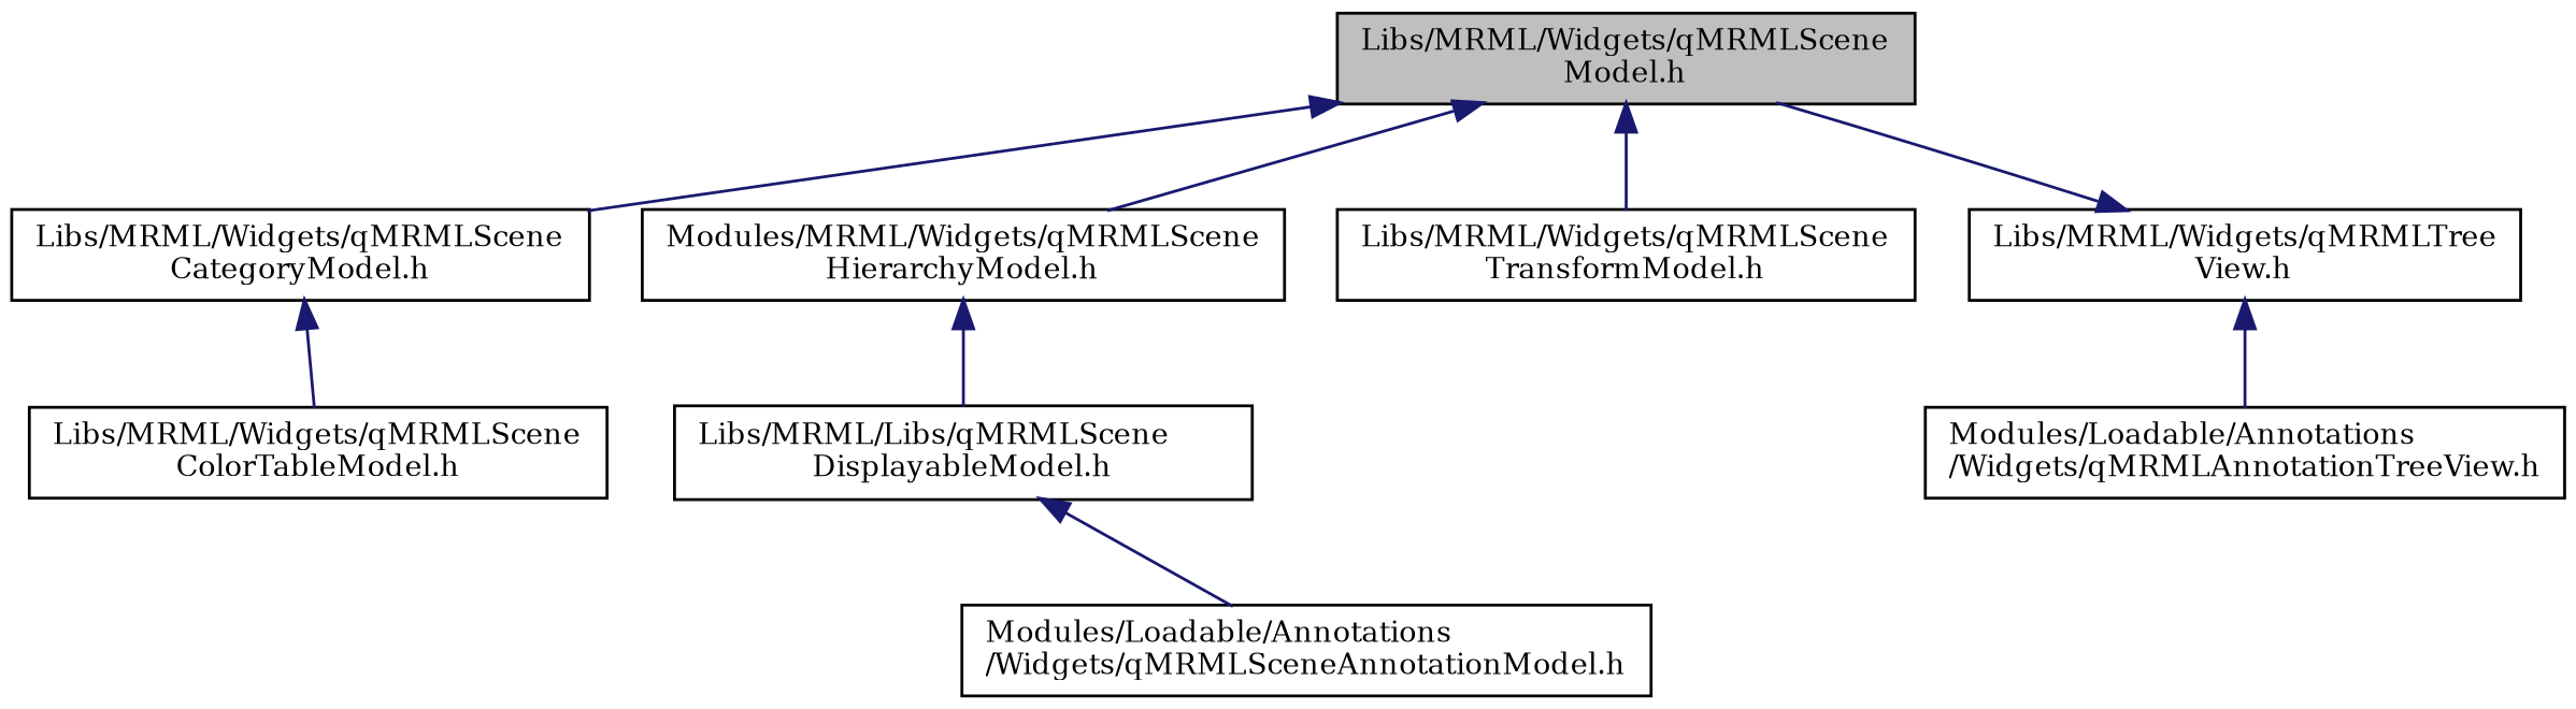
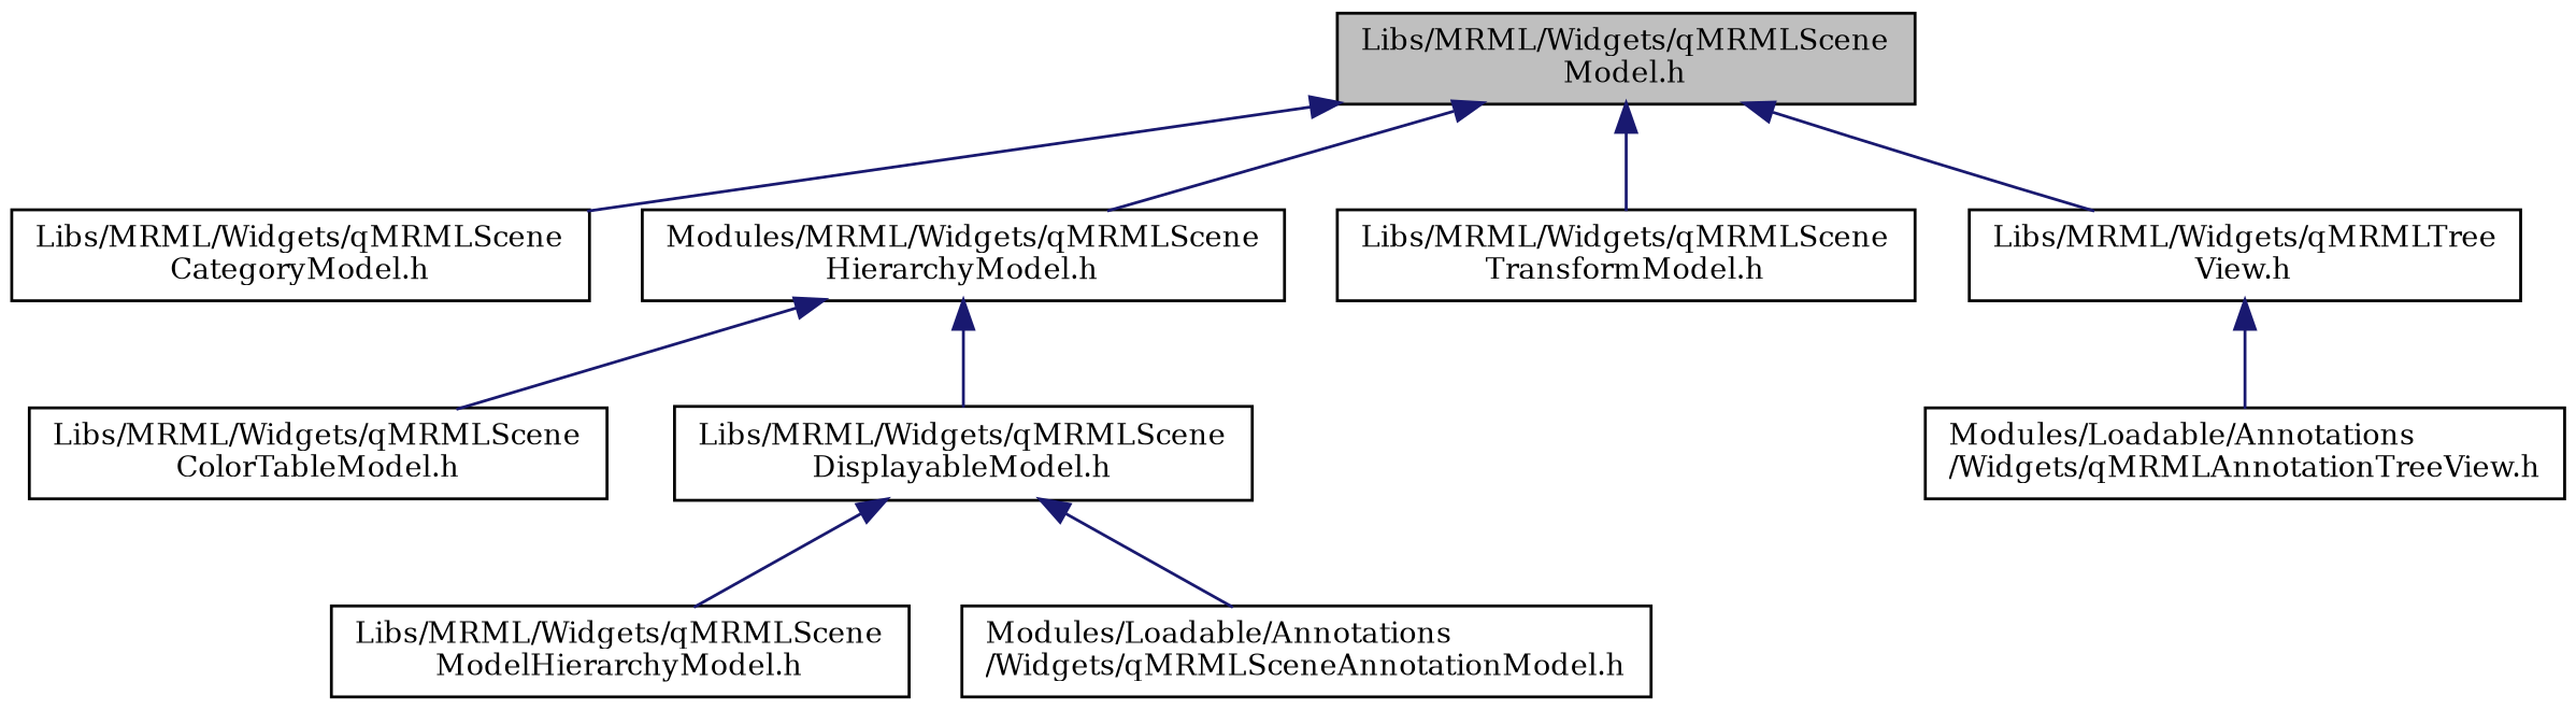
  digraph {
    fontname="DejaVu Serif"
    node [color=black fontname="DejaVu Serif" fontsize=10 shape=record]
    edge [color=midnightblue dir=back fontname="DejaVu Serif" fontsize=10 labelfontname=Helvetica labelfontsize=10 style=solid]
    n1 [fillcolor=grey75 fontcolor=black height=0.2 label="Libs/MRML/Widgets/qMRMLScene\lModel.h" style=filled width=0.4]
    n2 [height=0.2 label="Libs/MRML/Widgets/qMRMLScene\lCategoryModel.h" width=0.4]
    n3 [height=0.2 label="Modules/MRML/Widgets/qMRMLScene\lHierarchyModel.h" width=0.4]
    n4 [height=0.2 label="Libs/MRML/Widgets/qMRMLScene\lTransformModel.h" width=0.4]
    n5 [height=0.2 label="Libs/MRML/Widgets/qMRMLTree\lView.h" width=0.4]
    n6 [height=0.2 label="Libs/MRML/Widgets/qMRMLScene\lColorTableModel.h" width=0.4]
-   n7 [height=0.2 label="Libs/MRML/Libs/qMRMLScene\lDisplayableModel.h" width=0.4]
+   n7 [height=0.2 label="Libs/MRML/Widgets/qMRMLScene\lDisplayableModel.h" width=0.4]
    n8 [height=0.2 label="Modules/Loadable/Annotations\l/Widgets/qMRMLAnnotationTreeView.h" width=0.4]
+   n9 [height=0.2 label="Libs/MRML/Widgets/qMRMLScene\lModelHierarchyModel.h" width=0.4]
    n10 [height=0.2 label="Modules/Loadable/Annotations\l/Widgets/qMRMLSceneAnnotationModel.h" width=0.4]
    n1 -> n2
    n1 -> n3
    n1 -> n4
-   n5 -> n1
-   n2 -> n6
+   n1 -> n5
+   n3 -> n6
    n3 -> n7
    n5 -> n8
+   n7 -> n9
    n7 -> n10
  }
